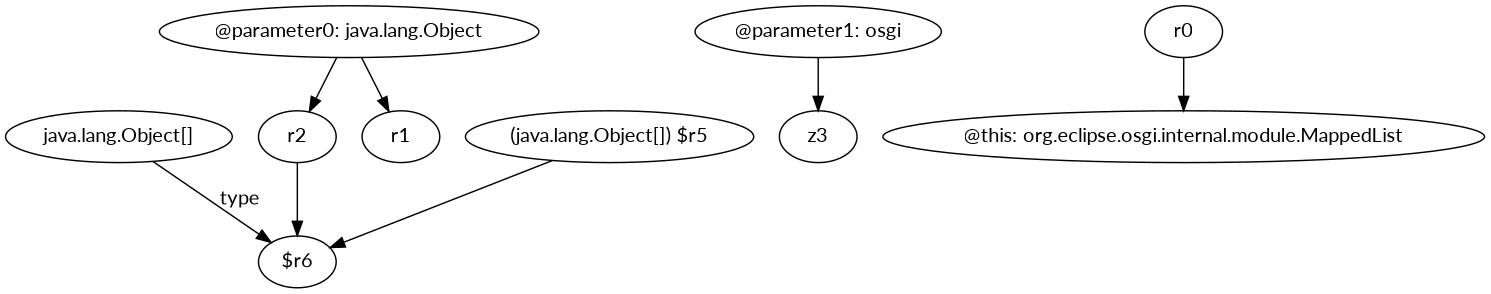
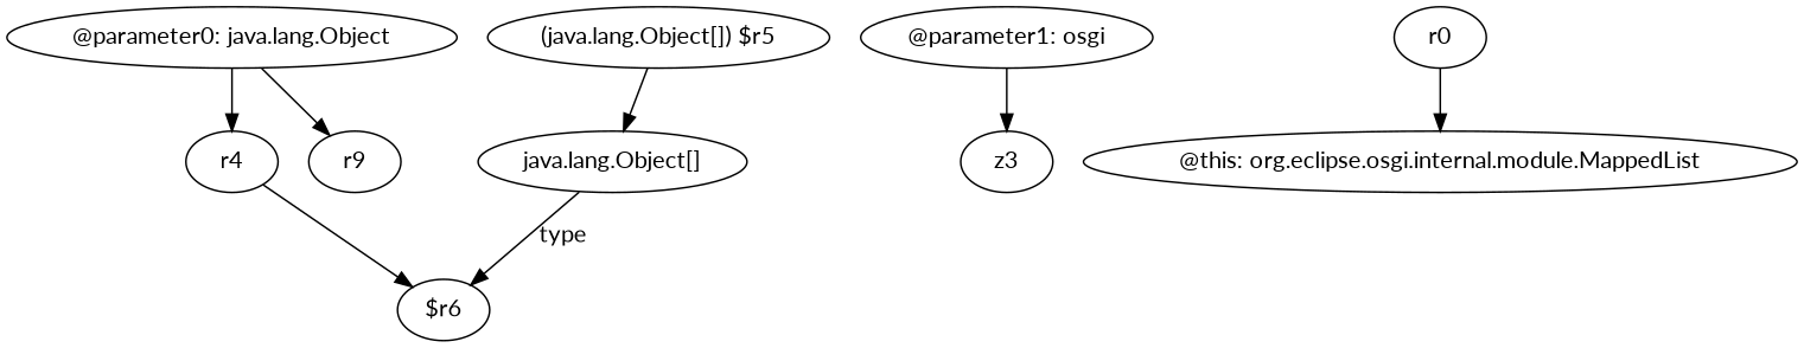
  digraph {
    fontname=Lato
    node [fontname=Lato]
    edge [fontname=Lato]
    n1 [label="java.lang.Object[]"]
    n2 [label="$r6"]
-   n3 [label=r2]
+   n3 [label=r4]
    n4 [label="@parameter0: java.lang.Object"]
-   n5 [label=r1]
+   n5 [label=r9]
    n6 [label="@parameter1: osgi"]
    n7 [label=z3]
    n8 [label="@this: org.eclipse.osgi.internal.module.MappedList"]
    n9 [label=r0]
    n10 [label="(java.lang.Object[]) $r5"]
    n1 -> n2 [label=type]
    n3 -> n2
    n4 -> n3
    n4 -> n5
    n6 -> n7
    n9 -> n8
-   n10 -> n2
+   n10 -> n1
  }
